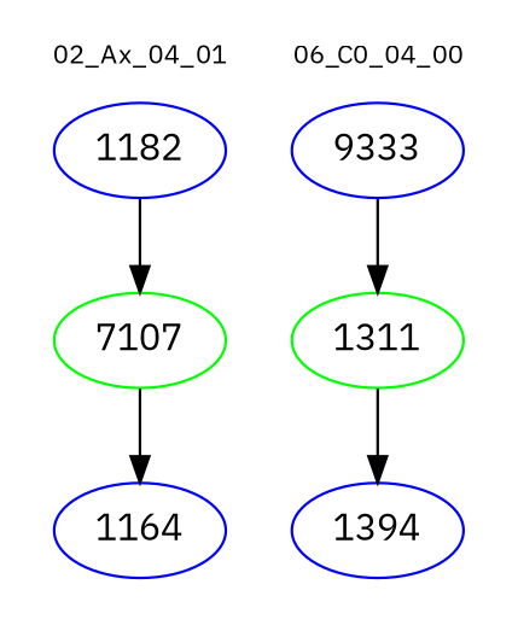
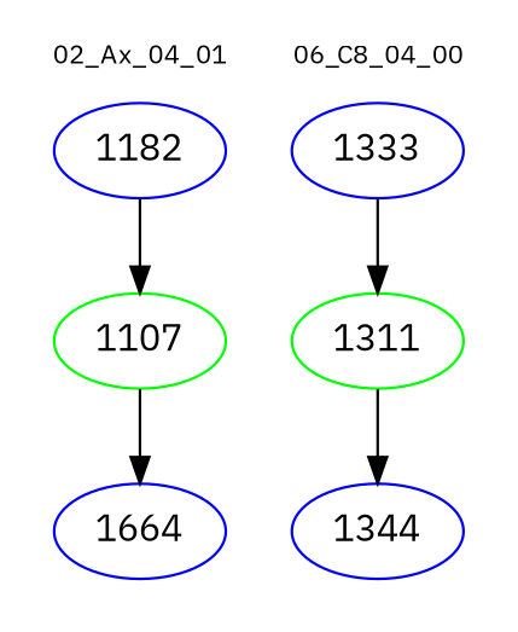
  digraph {
    fontname="IBM Plex Sans"
    node [color=blue fontname="IBM Plex Sans"]
    edge [color=black fontname="IBM Plex Sans"]
    n1 [label=1182]
-   n2 [color=green label=7107]
-   n3 [label=1164]
-   n4 [label=9333]
+   n2 [color=green label=1107]
+   n3 [label=1664]
+   n4 [label=1333]
    n5 [color=green label=1311]
-   n6 [label=1394]
+   n6 [label=1344]
    subgraph cluster_1 {
      color=white
      fontsize=10
      label="02_Ax_04_01"
      n1
      n2
      n3
    }
    subgraph cluster_2 {
      color=white
      fontsize=10
-     label="06_C0_04_00"
+     label="06_C8_04_00"
      n4
      n5
      n6
    }
    n1 -> n2
    n2 -> n3
    n4 -> n5
    n5 -> n6
  }
